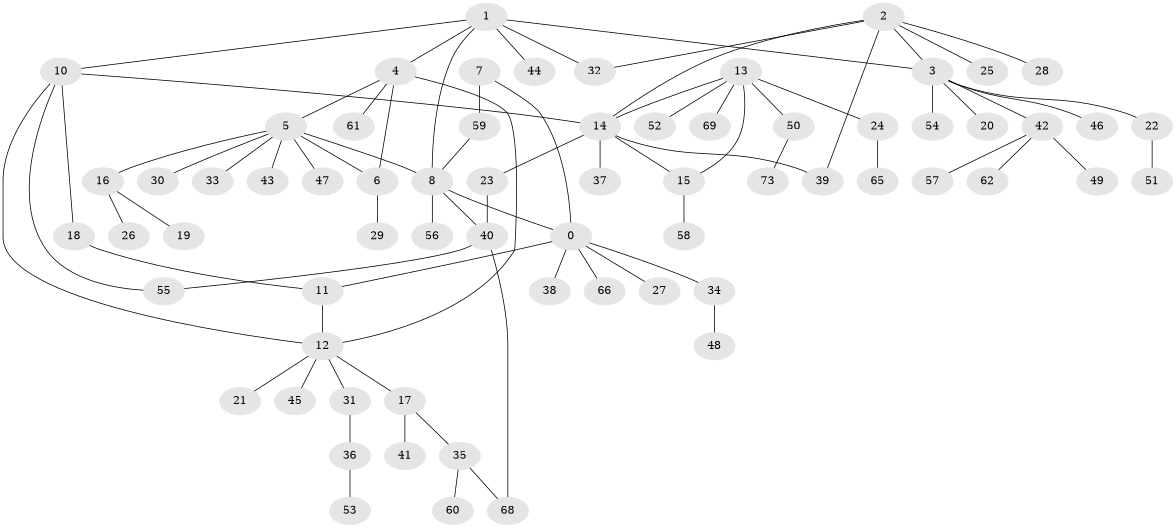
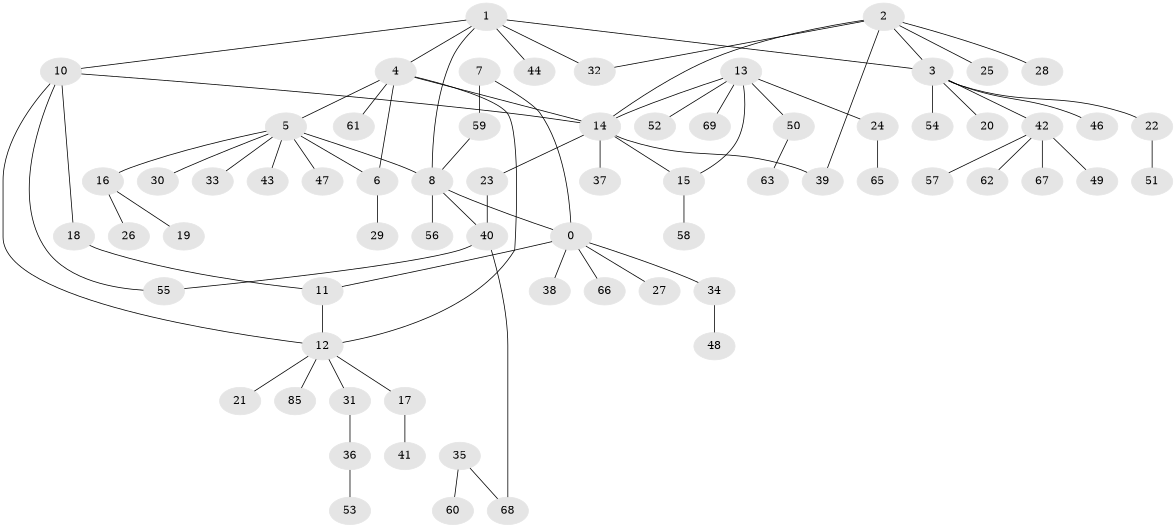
  graph {
    node [color=gray90 style=filled]
    1
    3
    4
    8
    10
    44
    32
    2
    14
    25
    28
    39
    20
    22
    42
    46
    54
    5
    6
    12
    61
    n22 [label=0]
    40
    56
    18
    55
    15
    23
    37
    51
    49
    57
    62
+   67
    16
    30
    33
    43
    47
    29
    17
    21
    31
-   45
+   45 [label=85]
    19
    26
    7
    59
    11
    27
    34
    38
    66
    58
    68
    48
    35
    41
    36
    13
    24
    50
    52
    69
    65
-   63 [label=73]
+   63
    60
    53
    1 -- 3
    1 -- 4
    1 -- 8
    1 -- 10
    1 -- 44
    1 -- 32
    3 -- 20
    3 -- 22
    3 -- 42
    3 -- 46
    3 -- 54
+   4 -- 14
    4 -- 5
    4 -- 6
    4 -- 12
    4 -- 61
    8 -- n22
    8 -- 40
    8 -- 56
    10 -- 14
    10 -- 12
    10 -- 18
    10 -- 55
    2 -- 3
    2 -- 32
    2 -- 14
    2 -- 25
    2 -- 28
    2 -- 39
    14 -- 39
    14 -- 15
    14 -- 23
    14 -- 37
    22 -- 51
    42 -- 49
    42 -- 57
    42 -- 62
+   42 -- 67
    5 -- 8
    5 -- 6
    5 -- 16
    5 -- 30
    5 -- 33
    5 -- 43
    5 -- 47
    6 -- 29
    12 -- 17
    12 -- 21
    12 -- 31
    12 -- 45
    n22 -- 11
    n22 -- 27
    n22 -- 34
    n22 -- 38
    n22 -- 66
    40 -- 55
    40 -- 68
    18 -- 11
    15 -- 58
    23 -- 40
    16 -- 19
    16 -- 26
-   17 -- 35
    17 -- 41
    31 -- 36
    7 -- n22
    7 -- 59
    59 -- 8
    11 -- 12
    34 -- 48
    35 -- 68
    35 -- 60
    36 -- 53
    13 -- 14
    13 -- 15
    13 -- 24
    13 -- 50
    13 -- 52
    13 -- 69
    24 -- 65
    50 -- 63
  }
